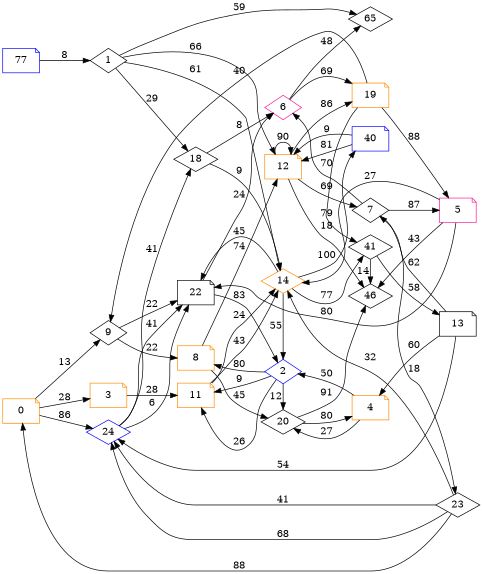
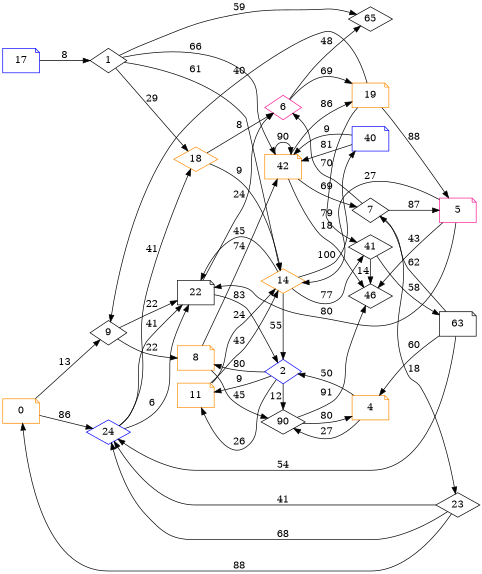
  digraph {
    rankdir=LR
    ranksep=equally
    node [color=black shape=diamond]
    0 [color=darkorange shape=note]
    9
-   3 [color=darkorange shape=note]
    24 [color=blue]
    8 [color=darkorange shape=note]
    11 [color=darkorange shape=note]
    22 [shape=note]
-   18
-   12 [color=darkorange shape=note]
-   20
+   18 [color=darkorange]
+   12 [color=darkorange shape=note label=42]
+   20 [label=90]
    14 [color=darkorange]
    6 [color=deeppink]
    2 [color=blue]
    n14 [label=46]
    7
    19 [color=darkorange shape=note]
    4 [color=darkorange shape=note]
    n18 [color=blue label=40 shape=note]
    n19 [label=41]
    n20 [label=65]
    5 [color=deeppink shape=note]
    23
-   13 [shape=note]
+   13 [shape=note label=63]
    1
-   17 [color=blue shape=note label=77]
+   17 [color=blue shape=note]
    subgraph sub_1 {
      rank=same
      0
    }
    subgraph sub_2 {
      rank=same
      9
-     3
      24
    }
    subgraph sub_3 {
      rank=same
      8
      11
      22
      18
    }
    subgraph sub_4 {
      rank=same
      12
      20
      14
      6
      2
    }
    subgraph sub_5 {
      rank=same
      n14
      7
      19
      4
      n18
      n19
      n20
    }
    subgraph sub_6 {
      rank=same
      5
      23
      13
    }
    subgraph sub_7 {
      rank=same
    }
    subgraph sub_8 {
      rank=same
      1
    }
    subgraph sub_9 {
      rank=same
    }
    subgraph sub_10 {
      rank=same
      17
    }
    subgraph sub_11 {
      rank=same
    }
    0 -> 9 [label=13]
-   0 -> 3 [label=28]
    0 -> 24 [label=86]
    9 -> 8 [label=22]
    9 -> 22 [label=22]
-   3 -> 11 [label=28]
    24 -> 22 [label=6]
    24 -> 22 [label=41]
    24 -> 18 [label=41]
    8 -> 12 [label=74]
    8 -> 20 [label=45]
    11 -> 14 [label=24]
    11 -> 14 [label=43]
    22 -> 6 [label=24]
    22 -> 2 [label=83]
    18 -> 14 [label=9]
    18 -> 6 [label=8]
    12 -> 12 [label=90]
    12 -> n14 [label=18]
    12 -> 7 [label=69]
    12 -> 19 [label=86]
    20 -> n14 [label=91]
    20 -> 4 [label=80]
    14 -> 22 [label=45]
    14 -> 2 [label=55]
    14 -> n18 [label=100]
    14 -> n19 [label=77]
    6 -> 19 [label=69]
    6 -> n20 [label=48]
    2 -> 8 [label=80]
    2 -> 11 [label=9]
    2 -> 11 [label=26]
    2 -> 20 [label=12]
    7 -> 6 [label=70]
    7 -> 5 [label=87]
    7 -> 23 [label=18]
    19 -> 9 [label=40]
    19 -> n19 [label=79]
    19 -> 5 [label=88]
    4 -> 20 [label=27]
    4 -> 2 [label=50]
    n18 -> 12 [label=81]
    n18 -> 12 [label=9]
    n19 -> n14 [label=14]
    n19 -> 13 [label=58]
    5 -> 22 [label=80]
    5 -> 14 [label=27]
    5 -> n14 [label=43]
    23 -> 0 [label=88]
    23 -> 24 [label=68]
    23 -> 24 [label=41]
-   23 -> 14 [label=32]
    13 -> 24 [label=54]
    13 -> 7 [label=62]
    13 -> 4 [label=60]
    1 -> 18 [label=29]
    1 -> 12 [label=66]
    1 -> 14 [label=61]
    1 -> n20 [label=59]
    17 -> 1 [label=8]
  }
